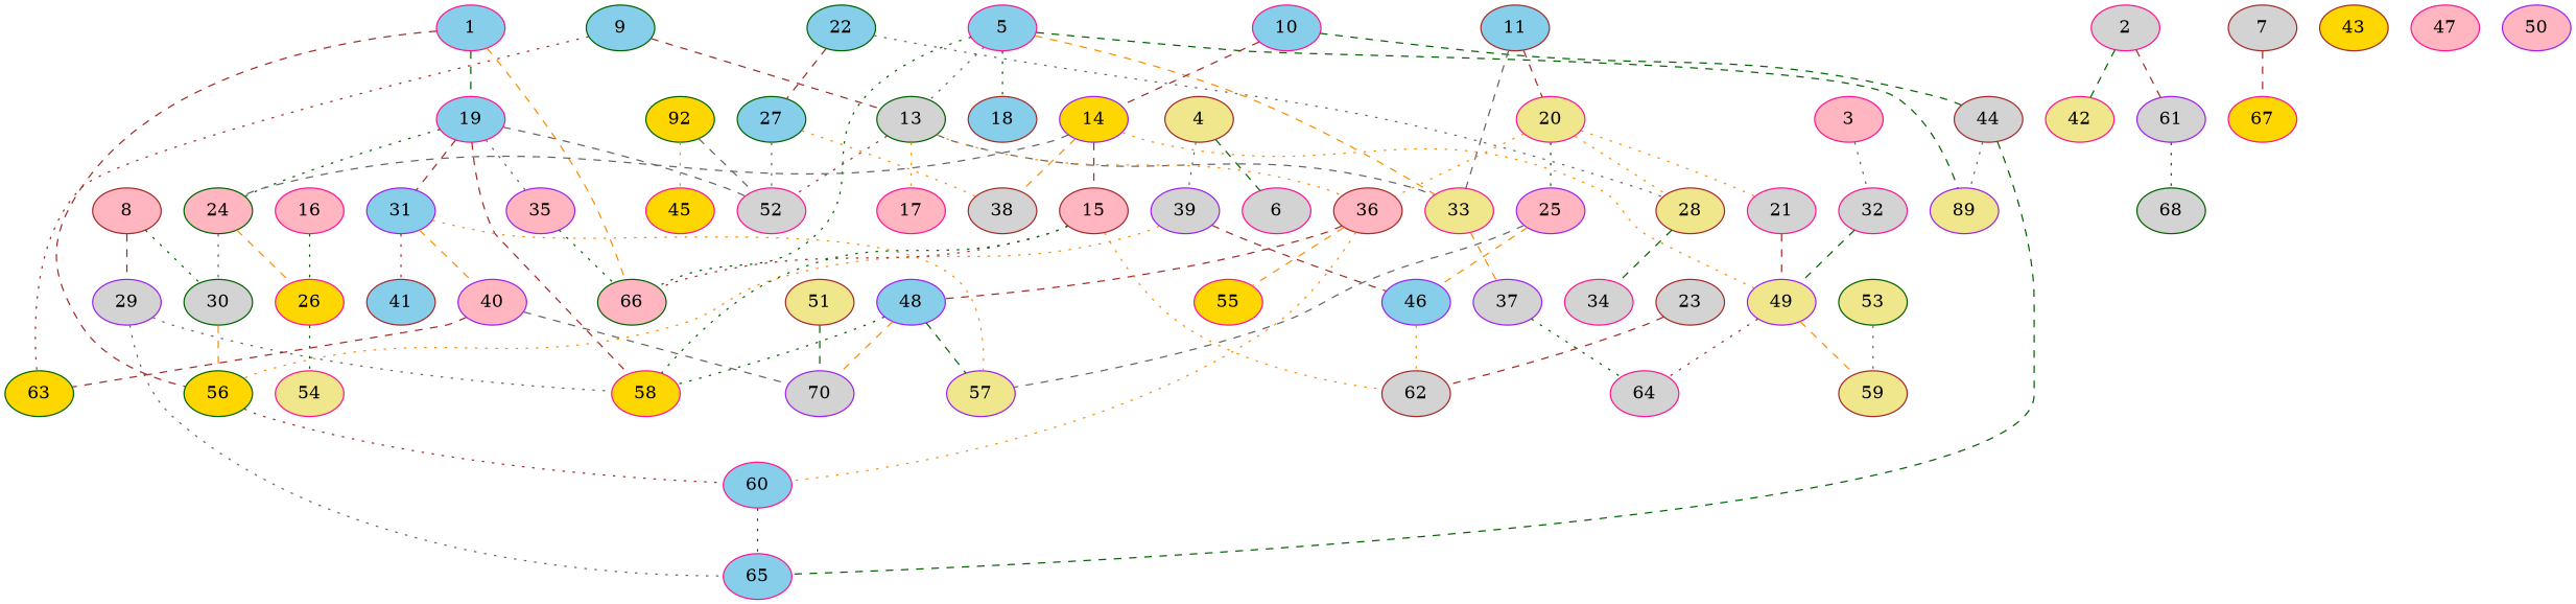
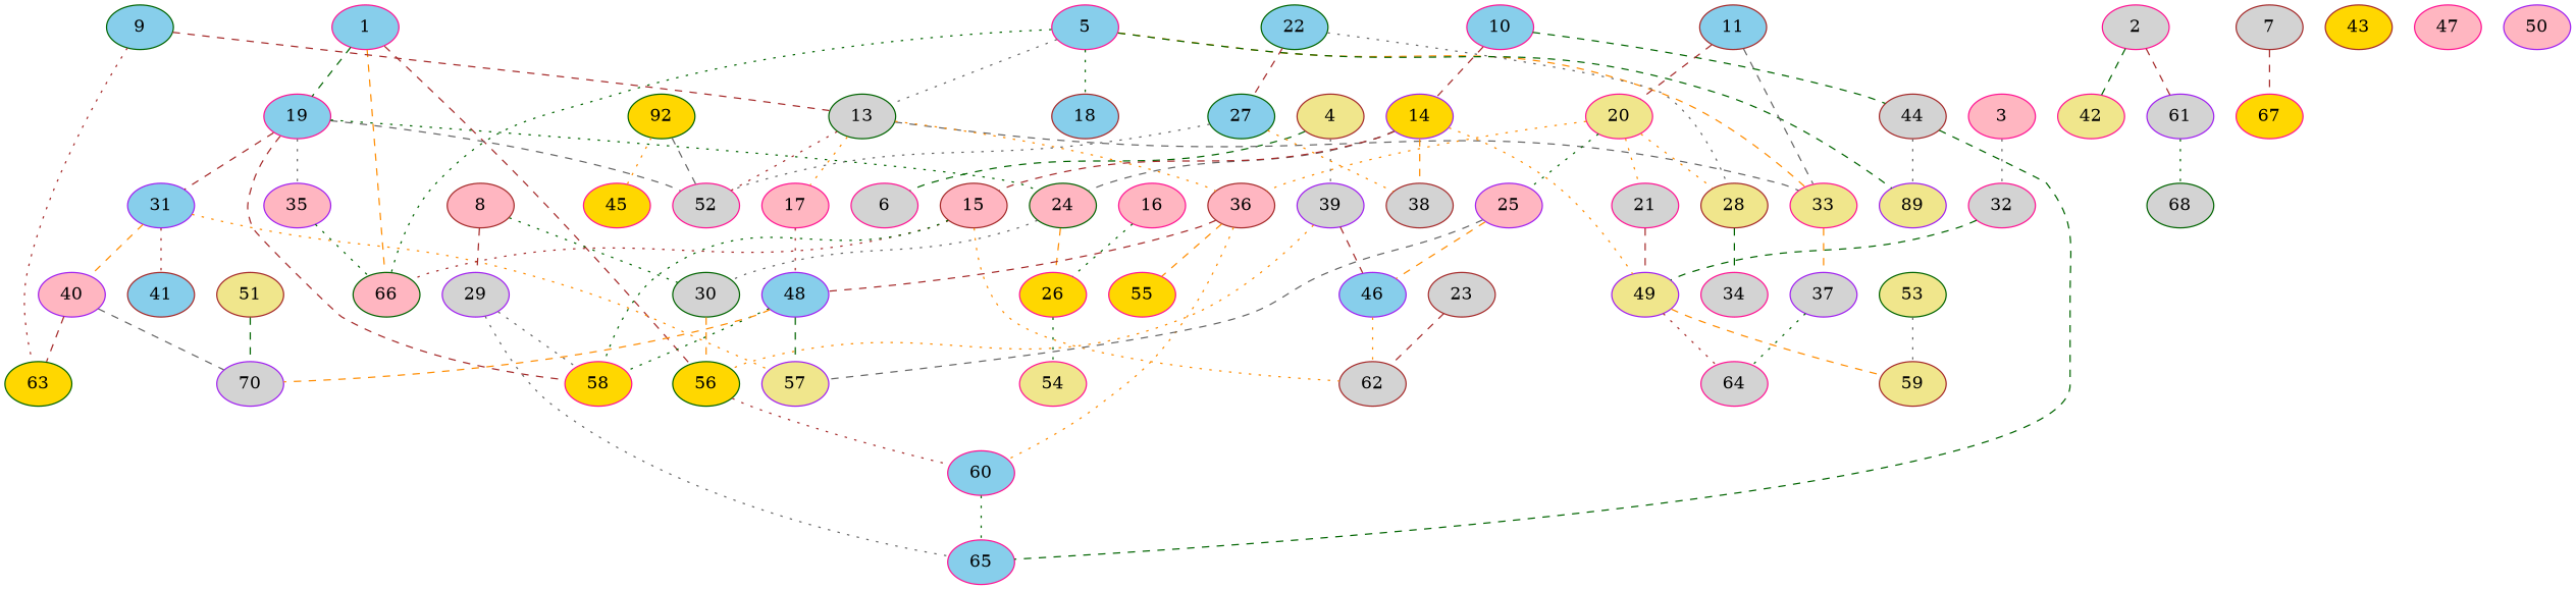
  graph {
    node [color=deeppink fillcolor=lightgrey style=filled]
    edge [color=darkorange style=dashed]
    1 [fillcolor=skyblue]
    19 [fillcolor=skyblue]
    56 [color=darkgreen fillcolor=gold]
    66 [color=darkgreen fillcolor=lightpink]
    52
    24 [color=darkgreen fillcolor=lightpink]
    58 [fillcolor=gold]
    31 [color=purple fillcolor=skyblue]
    35 [color=purple fillcolor=lightpink]
    60 [fillcolor=skyblue]
    42 [fillcolor=khaki]
    2
    61 [color=purple]
    68 [color=darkgreen]
    3 [fillcolor=lightpink]
    32
    49 [color=purple fillcolor=khaki]
    4 [color=brown fillcolor=khaki]
    6
    39 [color=purple]
    46 [color=purple fillcolor=skyblue]
    5 [fillcolor=skyblue]
    13 [color=darkgreen]
    18 [color=brown fillcolor=skyblue]
    33 [fillcolor=khaki]
    n26 [color=purple fillcolor=khaki label=89]
    17 [fillcolor=lightpink]
    36 [color=brown fillcolor=lightpink]
    37 [color=purple]
    7 [color=brown]
    67 [fillcolor=gold]
    8 [color=brown fillcolor=lightpink]
    29 [color=purple]
    30 [color=darkgreen]
    65 [fillcolor=skyblue]
    9 [color=darkgreen fillcolor=skyblue]
    63 [color=darkgreen fillcolor=gold]
    10 [fillcolor=skyblue]
    14 [color=purple fillcolor=gold]
    44 [color=brown]
    15 [color=brown fillcolor=lightpink]
    38 [color=brown]
    11 [color=brown fillcolor=skyblue]
    20 [fillcolor=khaki]
    21
    25 [color=purple fillcolor=lightpink]
    28 [color=brown fillcolor=khaki]
    n48 [color=darkgreen fillcolor=gold label=92]
    45 [fillcolor=gold]
    48 [color=purple fillcolor=skyblue]
    55 [fillcolor=gold]
    62 [color=brown]
    26 [fillcolor=gold]
    64
    59 [color=brown fillcolor=khaki]
    16 [fillcolor=lightpink]
    54 [fillcolor=khaki]
    57 [color=purple fillcolor=khaki]
    70 [color=purple]
    40 [color=purple fillcolor=lightpink]
    41 [color=brown fillcolor=skyblue]
    34
    22 [color=darkgreen fillcolor=skyblue]
    27 [color=darkgreen fillcolor=skyblue]
    23 [color=brown]
    43 [color=brown fillcolor=gold]
    47 [fillcolor=lightpink]
    50 [color=purple fillcolor=lightpink]
    51 [color=brown fillcolor=khaki]
    53 [color=darkgreen fillcolor=khaki]
    1 -- 19 [color=darkgreen]
    1 -- 56 [color=brown]
    1 -- 66
    19 -- 52 [color=gray40]
    19 -- 24 [color=darkgreen style=dotted]
    19 -- 58 [color=brown]
    19 -- 31 [color=brown]
    19 -- 35 [color=gray40 style=dotted]
    56 -- 60 [color=brown style=dotted]
    24 -- 30 [color=gray40 style=dotted]
    24 -- 26
    31 -- 57 [style=dotted]
    31 -- 40
    31 -- 41 [color=brown style=dotted]
    35 -- 66 [color=darkgreen style=dotted]
    60 -- 65 [color=darkgreen style=dotted]
    2 -- 42 [color=darkgreen]
    2 -- 61 [color=brown]
    61 -- 68 [color=darkgreen style=dotted]
    3 -- 32 [color=gray40 style=dotted]
    32 -- 49 [color=darkgreen]
    49 -- 64 [color=brown style=dotted]
    49 -- 59
    4 -- 6 [color=darkgreen]
    4 -- 39 [color=gray40 style=dotted]
    39 -- 56 [style=dotted]
    39 -- 46 [color=brown]
    46 -- 62 [style=dotted]
    5 -- 66 [color=darkgreen style=dotted]
    5 -- 13 [color=gray40 style=dotted]
    5 -- 18 [color=darkgreen style=dotted]
    5 -- 33
    5 -- n26 [color=darkgreen]
    13 -- 52 [color=brown style=dotted]
    13 -- 33 [color=gray40]
    13 -- 17 [style=dotted]
    13 -- 36 [style=dotted]
    33 -- 37
+   17 -- 48 [color=brown style=dotted]
    36 -- 60 [style=dotted]
    36 -- 48 [color=brown]
    36 -- 55
    37 -- 64 [color=darkgreen style=dotted]
    7 -- 67 [color=brown]
    8 -- 29 [color=brown]
    8 -- 30 [color=darkgreen style=dotted]
    29 -- 58 [color=gray40 style=dotted]
    29 -- 65 [color=gray40 style=dotted]
    30 -- 56
    9 -- 13 [color=brown]
    9 -- 63 [color=brown style=dotted]
    10 -- 14 [color=brown]
    10 -- 44 [color=darkgreen]
    14 -- 24 [color=gray40]
    14 -- 49 [style=dotted]
    14 -- 15 [color=brown]
    14 -- 38
    44 -- n26 [color=gray40 style=dotted]
    44 -- 65 [color=darkgreen]
    15 -- 66 [color=brown style=dotted]
    15 -- 58 [color=darkgreen style=dotted]
    15 -- 62 [style=dotted]
    11 -- 33 [color=gray40]
    11 -- 20 [color=brown]
    20 -- 36 [style=dotted]
    20 -- 21 [style=dotted]
    20 -- 25 [color=darkgreen style=dotted]
    20 -- 28 [style=dotted]
    21 -- 49 [color=brown]
    25 -- 46
    25 -- 57 [color=gray40]
    28 -- 34 [color=darkgreen]
    n48 -- 52 [color=gray40]
    n48 -- 45 [style=dotted]
    48 -- 58 [color=darkgreen style=dotted]
    48 -- 57 [color=darkgreen]
    48 -- 70
    26 -- 54 [color=darkgreen style=dotted]
    16 -- 26 [color=darkgreen style=dotted]
    40 -- 63 [color=brown]
    40 -- 70 [color=gray40]
    22 -- 28 [color=gray40 style=dotted]
    22 -- 27 [color=brown]
    27 -- 52 [color=gray40 style=dotted]
    27 -- 38 [style=dotted]
    23 -- 62 [color=brown]
    51 -- 70 [color=darkgreen]
    53 -- 59 [color=gray40 style=dotted]
  }
